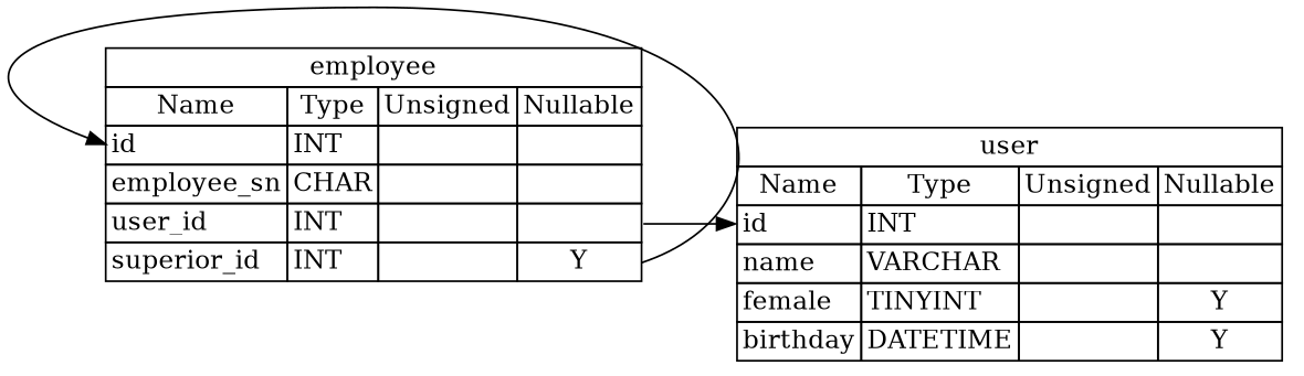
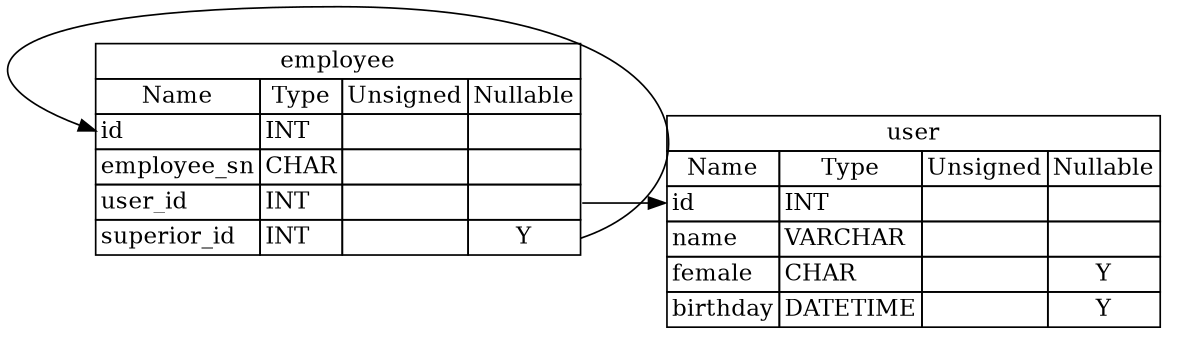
  digraph {
    rankdir=LR
    node [shape=plaintext]
    edge [headport="id@:w"]
    n1 [label=<<table border="0" cellborder="1" cellspacing="0">         <tr><td colspan="4">employee</td></tr>         <tr><td>Name</td><td>Type</td><td>Unsigned</td><td>Nullable</td></tr>           <tr>             <td port="id@" align="left">id</td>             <td align="left">INT</td>             <td></td>             <td port="id"></td>           </tr>           <tr>             <td port="employee_sn@" align="left">employee_sn</td>             <td align="left">CHAR</td>             <td></td>             <td port="employee_sn"></td>           </tr>           <tr>             <td port="user_id@" align="left">user_id</td>             <td align="left">INT</td>             <td></td>             <td port="user_id"></td>           </tr>           <tr>             <td port="superior_id@" align="left">superior_id</td>             <td align="left">INT</td>             <td></td>             <td port="superior_id">Y</td>           </tr>       </table>>]
-   n2 [label=<<table border="0" cellborder="1" cellspacing="0">         <tr><td colspan="4">user</td></tr>         <tr><td>Name</td><td>Type</td><td>Unsigned</td><td>Nullable</td></tr>           <tr>             <td port="id@" align="left">id</td>             <td align="left">INT</td>             <td></td>             <td port="id"></td>           </tr>           <tr>             <td port="name@" align="left">name</td>             <td align="left">VARCHAR</td>             <td></td>             <td port="name"></td>           </tr>           <tr>             <td port="female@" align="left">female</td>             <td align="left">TINYINT</td>             <td></td>             <td port="female">Y</td>           </tr>           <tr>             <td port="birthday@" align="left">birthday</td>             <td align="left">DATETIME</td>             <td></td>             <td port="birthday">Y</td>           </tr>       </table>>]
+   n2 [label=<<table border="0" cellborder="1" cellspacing="0">         <tr><td colspan="4">user</td></tr>         <tr><td>Name</td><td>Type</td><td>Unsigned</td><td>Nullable</td></tr>           <tr>             <td port="id@" align="left">id</td>             <td align="left">INT</td>             <td></td>             <td port="id"></td>           </tr>           <tr>             <td port="name@" align="left">name</td>             <td align="left">VARCHAR</td>             <td></td>             <td port="name"></td>           </tr>           <tr>             <td port="female@" align="left">female</td>             <td align="left">CHAR</td>             <td></td>             <td port="female">Y</td>           </tr>           <tr>             <td port="birthday@" align="left">birthday</td>             <td align="left">DATETIME</td>             <td></td>             <td port="birthday">Y</td>           </tr>       </table>>]
    n1 -> n1 [tailport="superior_id:e"]
    n1 -> n2 [tailport="user_id:e"]
  }
